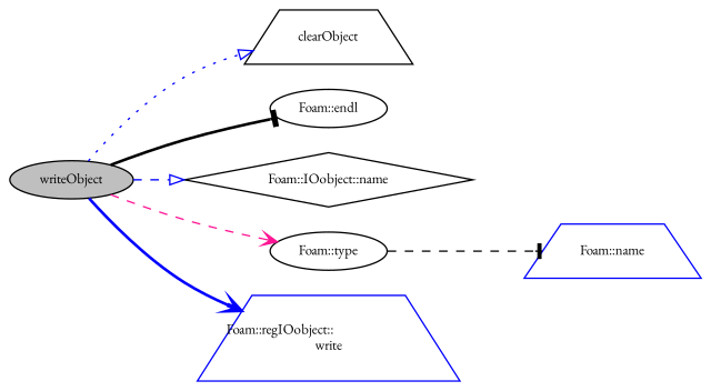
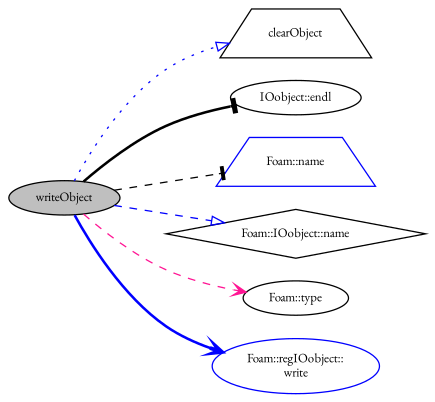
  digraph {
    fontname="EB Garamond"
    rankdir=LR
    node [color=black fontname="EB Garamond" fontsize=10 shape=ellipse]
    edge [arrowhead=onormal color=blue fontname="EB Garamond" fontsize=10 labelfontname=Helvetica labelfontsize=10 style=dashed]
    n1 [fillcolor=grey75 fontcolor=black height=0.2 label=writeObject style=filled width=0.4]
    n2 [height=0.2 label=clearObject shape=trapezium width=0.4]
-   n3 [height=0.2 label="Foam::endl" width=0.4]
+   n3 [height=0.2 label="IOobject::endl" width=0.4]
    n4 [color=blue height=0.2 label="Foam::name" shape=trapezium width=0.4]
    n5 [height=0.2 label="Foam::IOobject::name" shape=diamond width=0.4]
    n6 [height=0.2 label="Foam::type" width=0.4]
-   n7 [color=blue height=0.2 label="Foam::regIOobject::\lwrite" shape=trapezium width=0.4]
+   n7 [color=blue height=0.2 label="Foam::regIOobject::\lwrite" width=0.4]
    n1 -> n2 [style=dotted]
    n1 -> n3 [arrowhead=tee color=black style=bold]
-   n6 -> n4 [arrowhead=tee color=black]
+   n1 -> n4 [arrowhead=tee color=black]
    n1 -> n5
    n1 -> n6 [arrowhead=vee color=deeppink]
    n1 -> n7 [arrowhead=vee style=bold]
  }
